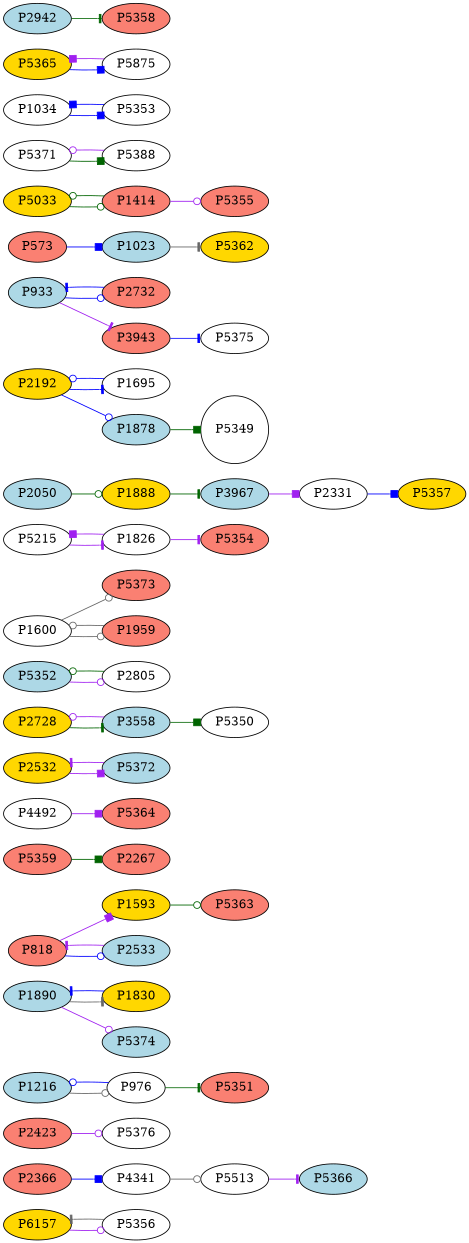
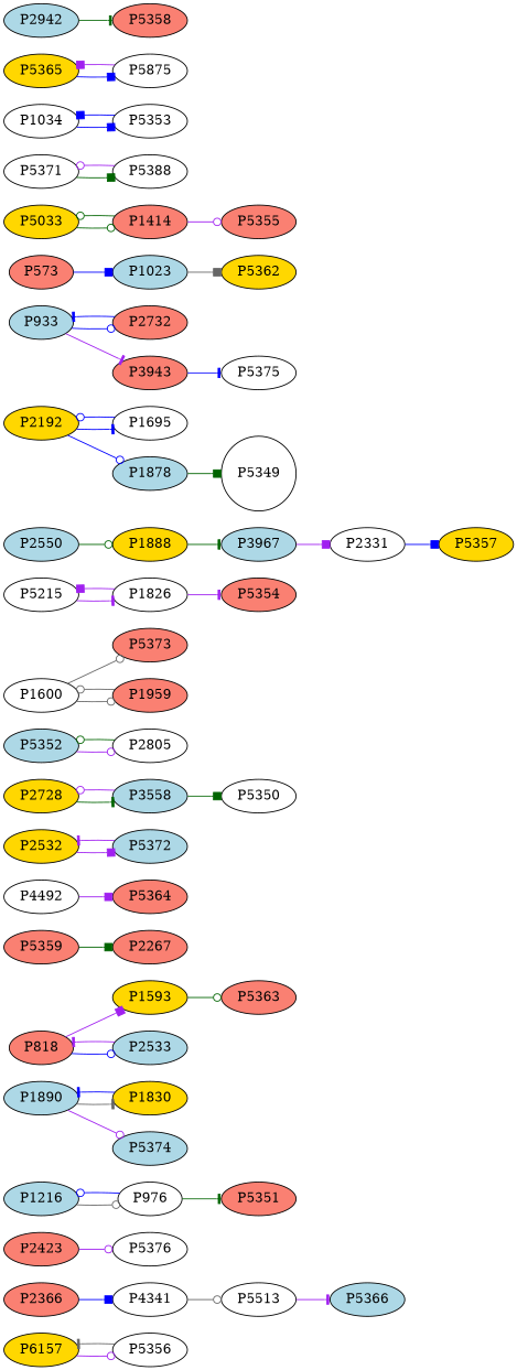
  digraph {
    rankdir=LR
    node [fillcolor=white style=filled]
    edge [arrowhead=odot color=purple]
    P6157 [fillcolor=gold]
    P5356
    P5366 [fillcolor=lightblue]
    P5513
    P2423 [fillcolor=salmon]
    P5376
    P1216 [fillcolor=lightblue]
    P976
    P5351 [fillcolor=salmon]
    P1890 [fillcolor=lightblue]
    P1830 [fillcolor=gold]
    P5374 [fillcolor=lightblue]
    P818 [fillcolor=salmon]
    P1593 [fillcolor=gold]
    P2533 [fillcolor=lightblue]
    P5363 [fillcolor=salmon]
    P5359 [fillcolor=salmon]
    P2267 [fillcolor=salmon]
    P5364 [fillcolor=salmon]
    P4492
    P2532 [fillcolor=gold]
    P5372 [fillcolor=lightblue]
    P2728 [fillcolor=gold]
    P3558 [fillcolor=lightblue]
    P5350
    P5352 [fillcolor=lightblue]
    P2805
    P5373 [fillcolor=salmon]
    P1600
    P1959 [fillcolor=salmon]
    P5215
    P1826
    P5354 [fillcolor=salmon]
    P5357 [fillcolor=gold]
    P2331
    P2192 [fillcolor=gold]
    P1695
    P1878 [fillcolor=lightblue]
    P5349 [shape=circle]
    P933 [fillcolor=lightblue]
    P2732 [fillcolor=salmon]
    P3943 [fillcolor=salmon]
    P5375
    P1023 [fillcolor=lightblue]
    P5362 [fillcolor=gold]
    P4341
    P3967 [fillcolor=lightblue]
    P5033 [fillcolor=gold]
    P1414 [fillcolor=salmon]
    P5355 [fillcolor=salmon]
    P5371
    P5388
    P1034
    P5353
    P5365 [fillcolor=gold]
    P5875
    P2366 [fillcolor=salmon]
-   P2550 [fillcolor=lightblue label=P2050]
+   P2550 [fillcolor=lightblue]
    P1888 [fillcolor=gold]
    P2942 [fillcolor=lightblue]
    P5358 [fillcolor=salmon]
    P573 [fillcolor=salmon]
    P6157 -> P5356
    P5356 -> P6157 [arrowhead=tee color=gray40]
    P5513 -> P5366 [arrowhead=tee]
    P2423 -> P5376
    P1216 -> P976 [color=gray40]
    P976 -> P1216 [color=blue]
    P976 -> P5351 [arrowhead=tee color=darkgreen]
    P1890 -> P1830 [arrowhead=tee color=gray40]
    P1890 -> P5374
    P1830 -> P1890 [arrowhead=tee color=blue]
    P818 -> P1593 [arrowhead=box]
    P818 -> P2533 [color=blue]
    P1593 -> P5363 [color=darkgreen]
    P2533 -> P818 [arrowhead=tee]
    P5359 -> P2267 [arrowhead=box color=darkgreen]
    P4492 -> P5364 [arrowhead=box]
    P2532 -> P5372 [arrowhead=box]
    P5372 -> P2532 [arrowhead=tee]
    P2728 -> P3558 [arrowhead=tee color=darkgreen]
    P3558 -> P2728
    P3558 -> P5350 [arrowhead=box color=darkgreen]
    P5352 -> P2805
    P2805 -> P5352 [color=darkgreen]
    P1600 -> P5373 [color=gray40]
    P1600 -> P1959 [color=gray40]
    P1959 -> P1600 [color=gray40]
    P5215 -> P1826 [arrowhead=tee]
    P1826 -> P5215 [arrowhead=box]
    P1826 -> P5354 [arrowhead=tee]
    P2331 -> P5357 [arrowhead=box color=blue]
    P2192 -> P1695 [arrowhead=tee color=blue]
    P2192 -> P1878 [color=blue]
    P1695 -> P2192 [color=blue]
    P1878 -> P5349 [arrowhead=box color=darkgreen]
    P933 -> P2732 [color=blue]
    P933 -> P3943 [arrowhead=tee]
    P2732 -> P933 [arrowhead=tee color=blue]
    P3943 -> P5375 [arrowhead=tee color=blue]
-   P1023 -> P5362 [arrowhead=tee color=gray40]
+   P1023 -> P5362 [arrowhead=box color=gray40]
    P4341 -> P5513 [color=gray40]
    P3967 -> P2331 [arrowhead=box]
    P5033 -> P1414 [color=darkgreen]
    P1414 -> P5033 [color=darkgreen]
    P1414 -> P5355
    P5371 -> P5388 [arrowhead=box color=darkgreen]
    P5388 -> P5371
    P1034 -> P5353 [arrowhead=box color=blue]
    P5353 -> P1034 [arrowhead=box color=blue]
    P5365 -> P5875 [arrowhead=box color=blue]
    P5875 -> P5365 [arrowhead=box]
    P2366 -> P4341 [arrowhead=box color=blue]
    P2550 -> P1888 [color=darkgreen]
    P1888 -> P3967 [arrowhead=tee color=darkgreen]
    P2942 -> P5358 [arrowhead=tee color=darkgreen]
    P573 -> P1023 [arrowhead=box color=blue]
  }
